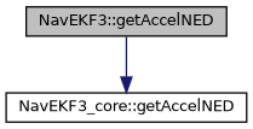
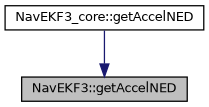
  digraph {
    rankdir=TB
    node [color=black fontname=Helvetica fontsize=10 shape=record style=filled]
    n1 [fillcolor=grey75 fontcolor=black height=0.2 label="NavEKF3::getAccelNED" width=0.4]
    n2 [fillcolor=white height=0.2 label="NavEKF3_core::getAccelNED" width=0.4]
-   n1 -> n2 [color=midnightblue fontname=Helvetica fontsize=10 labelfontname=Helvetica labelfontsize=10 style=solid]
+   n2 -> n1 [color=midnightblue fontname=Helvetica fontsize=10 labelfontname=Helvetica labelfontsize=10 style=solid]
  }
